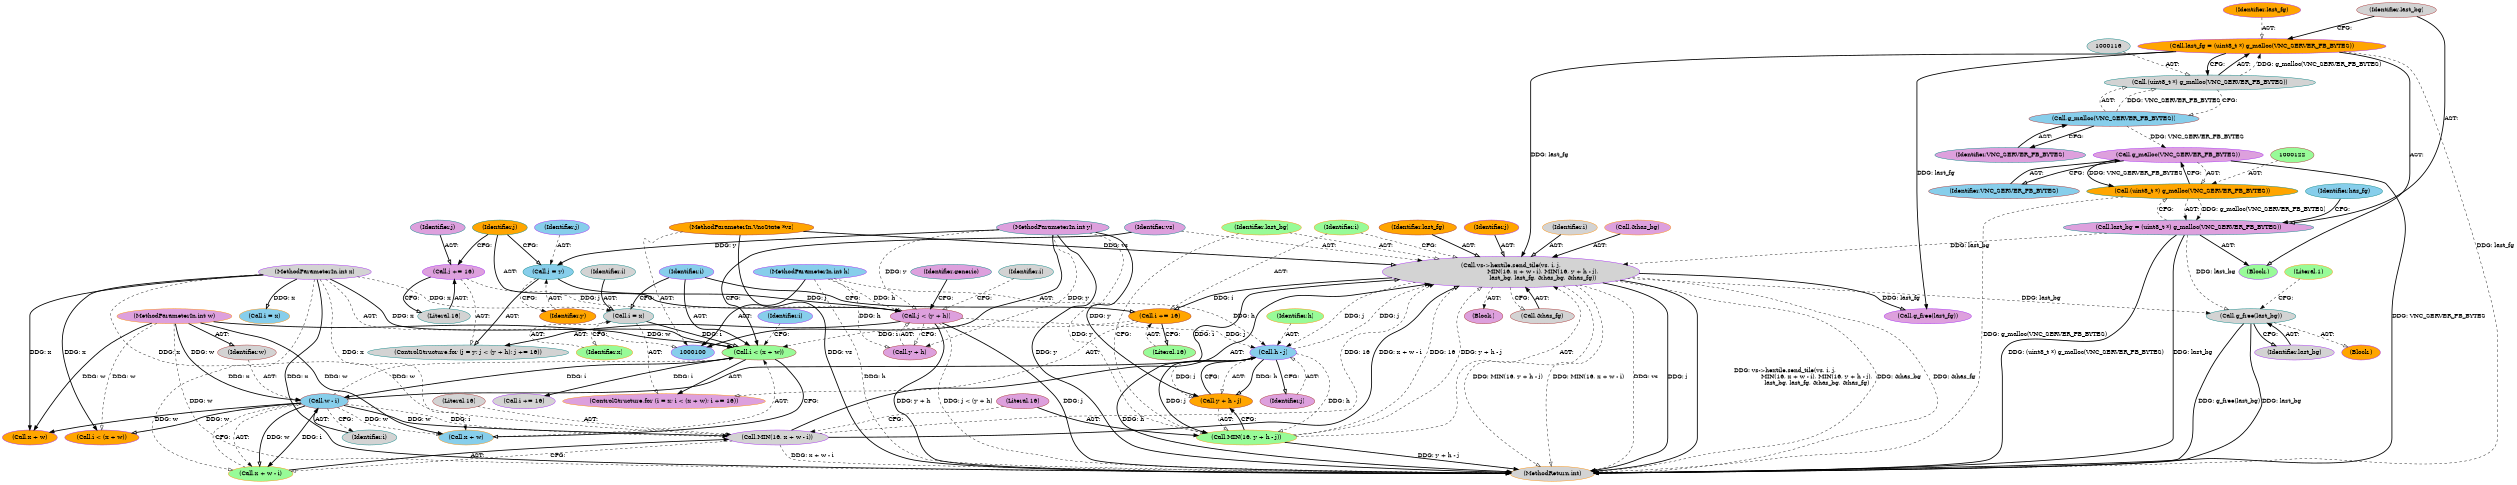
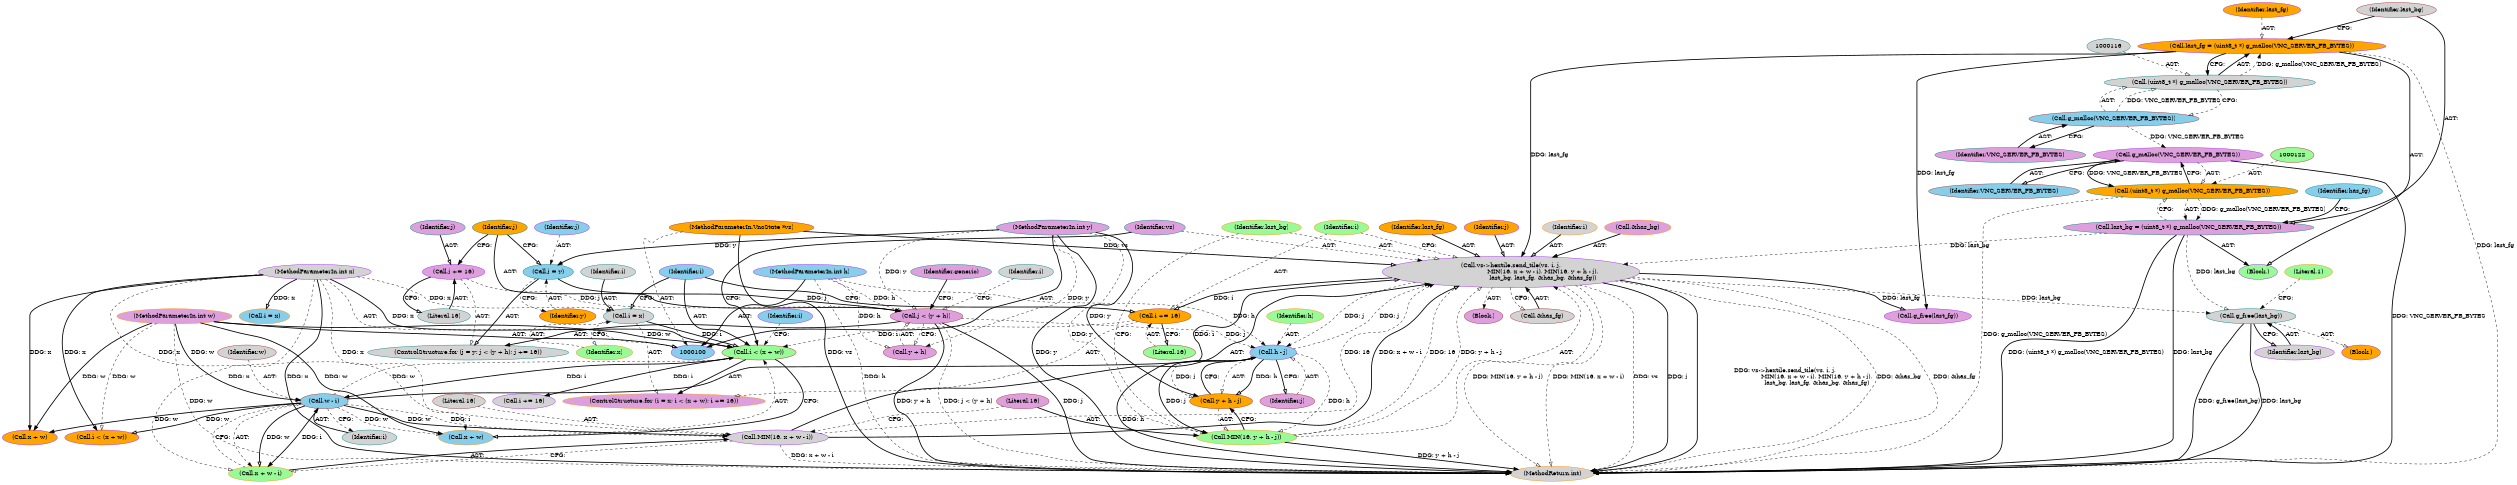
  digraph {
    node [color=purple fillcolor=lightgrey style=filled]
    edge [arrowhead=normal style=bold]
    n1 [color=teal label="(Call,g_free(last_bg))"]
    n2 [fillcolor=orange label="(Block,)"]
    n3 [color=darkorange label="(MethodReturn,int)"]
    n4 [label="(Identifier,last_bg)"]
    n5 [label="(Call,vs->hextile.send_tile(vs, i, j,\n                                  MIN(16, x + w - i), MIN(16, y + h - j),\n                                  last_bg, last_fg, &has_bg, &has_fg))"]
    n6 [color=brown fillcolor=orange label="(Call,i += 16)"]
    n7 [fillcolor=skyblue label="(Call,h - j)"]
    n8 [color=brown fillcolor=plum label="(Block,)"]
    n9 [color=brown label="(Call,&has_fg)"]
    n10 [fillcolor=plum label="(Call,g_free(last_fg))"]
    n11 [color=brown fillcolor=palegreen label="(Call,i < (x + w))"]
    n12 [color=darkorange fillcolor=plum label="(ControlStructure,for (i = x; i < (x + w); i += 16))"]
    n13 [color=brown fillcolor=palegreen label="(Literal,16)"]
    n14 [color=darkorange fillcolor=palegreen label="(Call,MIN(16, y + h - j))"]
    n15 [color=brown fillcolor=plum label="(Identifier,j)"]
    n16 [color=brown fillcolor=orange label="(Call,y + h - j)"]
    n17 [color=brown fillcolor=orange label="(MethodParameterIn,VncState *vs)"]
    1000100 [fillcolor=skyblue]
    n19 [color=brown fillcolor=skyblue label="(Call,w - i)"]
    n20 [label="(Call,MIN(16, x + w - i))"]
    n21 [color=darkorange fillcolor=skyblue label="(Call,x + w)"]
    n22 [color=darkorange fillcolor=palegreen label="(Call,x + w - i)"]
    n23 [fillcolor=orange label="(Call,x + w)"]
    n24 [fillcolor=orange label="(Call,i < (x + w))"]
    n25 [color=teal label="(Identifier,i)"]
    n26 [label="(Call,i += 16)"]
    n27 [color=darkorange fillcolor=plum label="(MethodParameterIn,int w)"]
    n28 [color=teal label="(Call,i = x)"]
    n29 [color=darkorange fillcolor=palegreen label="(Identifier,x)"]
    n30 [label="(MethodParameterIn,int x)"]
    n31 [color=darkorange fillcolor=skyblue label="(Call,i = x)"]
    n32 [fillcolor=skyblue label="(MethodParameterIn,int h)"]
    n33 [color=brown fillcolor=plum label="(Call,j < (y + h))"]
    n34 [color=brown fillcolor=plum label="(Call,y + h)"]
    n35 [color=teal label="(ControlStructure,for (j = y; j < (y + h); j += 16))"]
    n36 [color=teal fillcolor=skyblue label="(Call,j = y)"]
    n37 [color=brown fillcolor=orange label="(Identifier,y)"]
    n38 [color=teal fillcolor=plum label="(MethodParameterIn,int y)"]
    n39 [fillcolor=plum label="(Call,j += 16)"]
    n40 [color=teal label="(Literal,16)"]
    n41 [color=teal fillcolor=plum label="(Call,last_bg = (uint8_t *) g_malloc(VNC_SERVER_FB_BYTES))"]
    n42 [color=teal fillcolor=orange label="(Call,(uint8_t *) g_malloc(VNC_SERVER_FB_BYTES))"]
    n43 [fillcolor=palegreen label="(Block,)"]
    n44 [fillcolor=plum label="(Call,g_malloc(VNC_SERVER_FB_BYTES))"]
    n45 [color=brown fillcolor=skyblue label="(Identifier,VNC_SERVER_FB_BYTES)"]
    n46 [color=brown fillcolor=skyblue label="(Call,g_malloc(VNC_SERVER_FB_BYTES))"]
    n47 [color=teal label="(Call,(uint8_t *) g_malloc(VNC_SERVER_FB_BYTES))"]
    n48 [color=teal fillcolor=plum label="(Identifier,VNC_SERVER_FB_BYTES)"]
    n49 [fillcolor=orange label="(Call,last_fg = (uint8_t *) g_malloc(VNC_SERVER_FB_BYTES))"]
    n50 [fillcolor=skyblue label="(Identifier,i)"]
    n51 [fillcolor=orange label="(Identifier,last_fg)"]
    n52 [color=darkorange fillcolor=palegreen label="(Identifier,i)"]
    n53 [color=brown label="(Literal,16)"]
    n54 [color=darkorange fillcolor=palegreen label="(Literal,1)"]
    n55 [color=darkorange fillcolor=palegreen label="(Identifier,last_bg)"]
    n56 [color=teal label="(Identifier,i)"]
    n57 [color=darkorange label="(Identifier,i)"]
    n58 [color=teal fillcolor=plum label="(Identifier,j)"]
    n59 [color=brown label="(Identifier,last_bg)"]
    n60 [color=brown label="(Identifier,w)"]
    n61 [color=teal fillcolor=skyblue label="(Identifier,has_fg)"]
    n62 [color=darkorange fillcolor=plum label="(Call,&has_bg)"]
    n63 [color=teal fillcolor=plum label="(Identifier,vs)"]
    n64 [color=teal fillcolor=orange label="(Identifier,j)"]
    n65 [color=teal label="(Identifier,i)"]
    n66 [fillcolor=skyblue label="(Identifier,i)"]
    n67 [fillcolor=skyblue label="(Identifier,j)"]
    n68 [color=brown fillcolor=orange label="(Identifier,last_fg)"]
    n69 [fillcolor=orange label="(Identifier,j)"]
    n70 [color=teal fillcolor=plum label="(Identifier,generic)"]
    n71 [color=darkorange fillcolor=palegreen label="(Identifier,h)"]
    n72 [color=brown fillcolor=plum label="(Literal,16)"]
    1000122 [color=brown fillcolor=palegreen]
    1000116 [color=teal]
    n1 -> n2 [arrowhead=onormal label="AST: " style=dashed]
    n1 -> n3 [label="DDG: g_free(last_bg)"]
    n1 -> n3 [label="DDG: last_bg"]
    n1 -> n4 [arrowhead=onormal label="CFG: "]
    n4 -> n1 [label="AST: "]
    n5 -> n1 [label="DDG: last_bg" style=dashed]
    n5 -> n3 [arrowhead=onormal label="DDG: j"]
    n5 -> n3 [arrowhead=onormal label="DDG: vs->hextile.send_tile(vs, i, j,\n                                  MIN(16, x + w - i), MIN(16, y + h - j),\n                                  last_bg, last_fg, &has_bg, &has_fg)"]
    n5 -> n3 [arrowhead=onormal label="DDG: &has_bg" style=dashed]
    n5 -> n3 [arrowhead=onormal label="DDG: &has_fg" style=dashed]
    n5 -> n3 [arrowhead=onormal label="DDG: MIN(16, y + h - j)" style=dashed]
    n5 -> n3 [arrowhead=onormal label="DDG: MIN(16, x + w - i)" style=dashed]
    n5 -> n3 [label="DDG: vs" style=dashed]
    n5 -> n6 [arrowhead=onormal label="DDG: i"]
    n5 -> n7 [label="DDG: j" style=dashed]
    n5 -> n8 [label="AST: " style=dashed]
    n5 -> n9 [arrowhead=onormal label="CFG: " style=dashed]
    n5 -> n10 [arrowhead=onormal label="DDG: last_fg"]
    n6 -> n11 [label="DDG: i" style=dashed]
    n6 -> n12 [arrowhead=onormal label="AST: " style=dashed]
    n6 -> n13 [arrowhead=onormal label="CFG: "]
    n7 -> n3 [label="DDG: h"]
    n7 -> n5 [label="DDG: j" style=dashed]
    n7 -> n14 [arrowhead=onormal label="DDG: h" style=dashed]
    n7 -> n14 [label="DDG: j"]
    n7 -> n15 [arrowhead=onormal label="CFG: "]
    n7 -> n16 [arrowhead=onormal label="AST: " style=dashed]
    n7 -> n16 [arrowhead=onormal label="DDG: h"]
    n7 -> n16 [arrowhead=onormal label="DDG: j" style=dashed]
    n9 -> n5 [label="AST: "]
    n11 -> n12 [label="AST: "]
    n11 -> n19 [label="DDG: i"]
    n11 -> n21 [arrowhead=onormal label="CFG: "]
    n11 -> n26 [label="DDG: i"]
    n13 -> n6 [label="AST: " style=dashed]
    n14 -> n3 [label="DDG: y + h - j"]
    n14 -> n5 [label="AST: " style=dashed]
    n14 -> n5 [arrowhead=onormal label="DDG: 16" style=dashed]
    n14 -> n5 [arrowhead=onormal label="DDG: y + h - j" style=dashed]
    n14 -> n16 [label="CFG: "]
    n15 -> n7 [arrowhead=onormal label="AST: " style=dashed]
    n16 -> n7 [label="CFG: "]
    n16 -> n14 [arrowhead=onormal label="AST: " style=dashed]
    n17 -> n3 [arrowhead=onormal label="DDG: vs"]
    n17 -> n5 [arrowhead=onormal label="DDG: vs"]
    n17 -> 1000100 [label="AST: " style=dashed]
    n19 -> n5 [arrowhead=onormal label="DDG: i"]
    n19 -> n11 [label="DDG: w" style=dashed]
    n19 -> n20 [label="DDG: w"]
    n19 -> n20 [label="DDG: i" style=dashed]
    n19 -> n21 [arrowhead=onormal label="DDG: w" style=dashed]
    n19 -> n22 [label="AST: " style=dashed]
    n19 -> n22 [arrowhead=onormal label="DDG: w"]
    n19 -> n22 [label="DDG: i"]
    n19 -> n23 [label="DDG: w"]
    n19 -> n24 [arrowhead=onormal label="DDG: w"]
    n19 -> n25 [label="CFG: " style=dashed]
    n20 -> n3 [arrowhead=onormal label="DDG: x + w - i" style=dashed]
    n20 -> n5 [label="AST: "]
    n20 -> n5 [label="DDG: 16" style=dashed]
    n20 -> n5 [arrowhead=onormal label="DDG: x + w - i"]
    n20 -> n22 [arrowhead=onormal label="CFG: " style=dashed]
    n21 -> n11 [label="AST: " style=dashed]
    n22 -> n19 [arrowhead=onormal label="CFG: " style=dashed]
    n22 -> n20 [label="AST: "]
    n25 -> n19 [label="AST: "]
    n27 -> n3 [arrowhead=onormal label="DDG: w" style=dashed]
    n27 -> n11 [label="DDG: w"]
-   n27 -> n60 [arrowhead=onormal label="AST: "]
+   n27 -> 1000100 [arrowhead=onormal label="AST: "]
    n27 -> n19 [label="DDG: w"]
    n27 -> n21 [label="DDG: w"]
    n27 -> n23 [label="DDG: w"]
    n27 -> n24 [arrowhead=onormal label="DDG: w" style=dashed]
    n28 -> n11 [arrowhead=onormal label="DDG: i"]
    n28 -> n12 [arrowhead=onormal label="AST: " style=dashed]
    n28 -> n29 [arrowhead=onormal label="CFG: " style=dashed]
    n29 -> n28 [label="AST: " style=dashed]
    n30 -> n3 [arrowhead=onormal label="DDG: x"]
    n30 -> n11 [arrowhead=onormal label="DDG: x"]
    n30 -> 1000100 [arrowhead=onormal label="AST: " style=dashed]
    n30 -> n20 [arrowhead=onormal label="DDG: x" style=dashed]
    n30 -> n21 [label="DDG: x" style=dashed]
    n30 -> n22 [arrowhead=onormal label="DDG: x" style=dashed]
    n30 -> n23 [label="DDG: x"]
    n30 -> n24 [label="DDG: x"]
    n30 -> n28 [label="DDG: x" style=dashed]
    n30 -> n31 [arrowhead=onormal label="DDG: x"]
    n32 -> n3 [arrowhead=onormal label="DDG: h" style=dashed]
    n32 -> n7 [label="DDG: h" style=dashed]
    n32 -> 1000100 [label="AST: "]
    n32 -> n33 [arrowhead=onormal label="DDG: h" style=dashed]
    n32 -> n34 [arrowhead=onormal label="DDG: h" style=dashed]
    n33 -> n3 [arrowhead=onormal label="DDG: y + h"]
    n33 -> n3 [label="DDG: j < (y + h)" style=dashed]
    n33 -> n3 [label="DDG: j"]
    n33 -> n7 [label="DDG: j" style=dashed]
    n33 -> n34 [arrowhead=onormal label="CFG: " style=dashed]
    n33 -> n35 [label="AST: "]
    n34 -> n33 [arrowhead=onormal label="AST: " style=dashed]
    n36 -> n33 [label="DDG: j"]
    n36 -> n35 [arrowhead=onormal label="AST: "]
    n36 -> n37 [label="CFG: " style=dashed]
    n37 -> n36 [label="AST: " style=dashed]
    n38 -> n3 [arrowhead=onormal label="DDG: y"]
    n38 -> n14 [arrowhead=onormal label="DDG: y" style=dashed]
    n38 -> n16 [label="DDG: y"]
    n38 -> 1000100 [label="AST: "]
    n38 -> n33 [arrowhead=onormal label="DDG: y" style=dashed]
    n38 -> n34 [label="DDG: y" style=dashed]
    n38 -> n36 [label="DDG: y"]
    n39 -> n33 [arrowhead=onormal label="DDG: j" style=dashed]
    n39 -> n35 [arrowhead=onormal label="AST: " style=dashed]
    n39 -> n40 [arrowhead=onormal label="CFG: "]
    n40 -> n39 [label="AST: "]
    n41 -> n1 [arrowhead=onormal label="DDG: last_bg" style=dashed]
    n41 -> n3 [label="DDG: (uint8_t *) g_malloc(VNC_SERVER_FB_BYTES)"]
    n41 -> n3 [arrowhead=onormal label="DDG: last_bg"]
    n41 -> n5 [label="DDG: last_bg" style=dashed]
    n41 -> n42 [arrowhead=onormal label="CFG: " style=dashed]
    n41 -> n43 [label="AST: "]
    n42 -> n3 [arrowhead=onormal label="DDG: g_malloc(VNC_SERVER_FB_BYTES)" style=dashed]
    n42 -> n41 [label="AST: " style=dashed]
    n42 -> n41 [label="DDG: g_malloc(VNC_SERVER_FB_BYTES)" style=dashed]
    n42 -> n44 [label="CFG: "]
    n44 -> n3 [arrowhead=onormal label="DDG: VNC_SERVER_FB_BYTES"]
    n44 -> n42 [arrowhead=onormal label="AST: " style=dashed]
    n44 -> n42 [label="DDG: VNC_SERVER_FB_BYTES"]
    n44 -> n45 [arrowhead=onormal label="CFG: "]
    n45 -> n44 [label="AST: "]
    n46 -> n44 [label="DDG: VNC_SERVER_FB_BYTES" style=dashed]
    n46 -> n47 [arrowhead=onormal label="AST: " style=dashed]
    n46 -> n47 [arrowhead=onormal label="DDG: VNC_SERVER_FB_BYTES" style=dashed]
    n46 -> n48 [label="CFG: "]
    n47 -> n46 [arrowhead=onormal label="CFG: " style=dashed]
    n47 -> n49 [label="AST: "]
    n47 -> n49 [label="DDG: g_malloc(VNC_SERVER_FB_BYTES)" style=dashed]
    n48 -> n46 [label="AST: "]
    n49 -> n3 [arrowhead=onormal label="DDG: last_fg" style=dashed]
    n49 -> n5 [label="DDG: last_fg"]
    n49 -> n10 [label="DDG: last_fg"]
    n49 -> n43 [arrowhead=onormal label="AST: "]
    n49 -> n47 [label="CFG: "]
    n50 -> n6 [arrowhead=onormal label="CFG: "]
    n50 -> n11 [label="AST: "]
    n50 -> n28 [arrowhead=onormal label="CFG: "]
    n51 -> n49 [arrowhead=onormal label="AST: " style=dashed]
    n52 -> n5 [arrowhead=onormal label="CFG: " style=dashed]
    n52 -> n6 [arrowhead=onormal label="AST: " style=dashed]
    n53 -> n20 [label="AST: " style=dashed]
    n54 -> n1 [label="CFG: " style=dashed]
    n55 -> n5 [arrowhead=onormal label="AST: " style=dashed]
    n55 -> n14 [arrowhead=onormal label="CFG: " style=dashed]
    n56 -> n33 [arrowhead=onormal label="CFG: " style=dashed]
    n57 -> n5 [arrowhead=onormal label="AST: "]
    n58 -> n39 [arrowhead=onormal label="AST: "]
    n59 -> n41 [arrowhead=onormal label="AST: "]
    n59 -> n49 [label="CFG: "]
    n60 -> n19 [label="AST: " style=dashed]
    n61 -> n41 [label="CFG: "]
    n62 -> n5 [label="AST: "]
    n63 -> n5 [label="AST: " style=dashed]
    n63 -> n11 [label="CFG: "]
    n64 -> n33 [arrowhead=onormal label="AST: "]
    n64 -> n36 [arrowhead=onormal label="CFG: "]
    n64 -> n39 [label="CFG: "]
    n65 -> n28 [arrowhead=onormal label="AST: "]
    n66 -> n11 [label="CFG: " style=dashed]
    n67 -> n36 [label="AST: " style=dashed]
    n68 -> n5 [arrowhead=onormal label="AST: "]
    n69 -> n5 [arrowhead=onormal label="AST: "]
    n70 -> n33 [label="CFG: "]
    n71 -> n7 [label="AST: " style=dashed]
    n72 -> n14 [label="AST: "]
    n72 -> n20 [label="CFG: " style=dashed]
    1000122 -> n42 [label="AST: " style=dashed]
    1000116 -> n47 [arrowhead=onormal label="AST: " style=dashed]
  }
